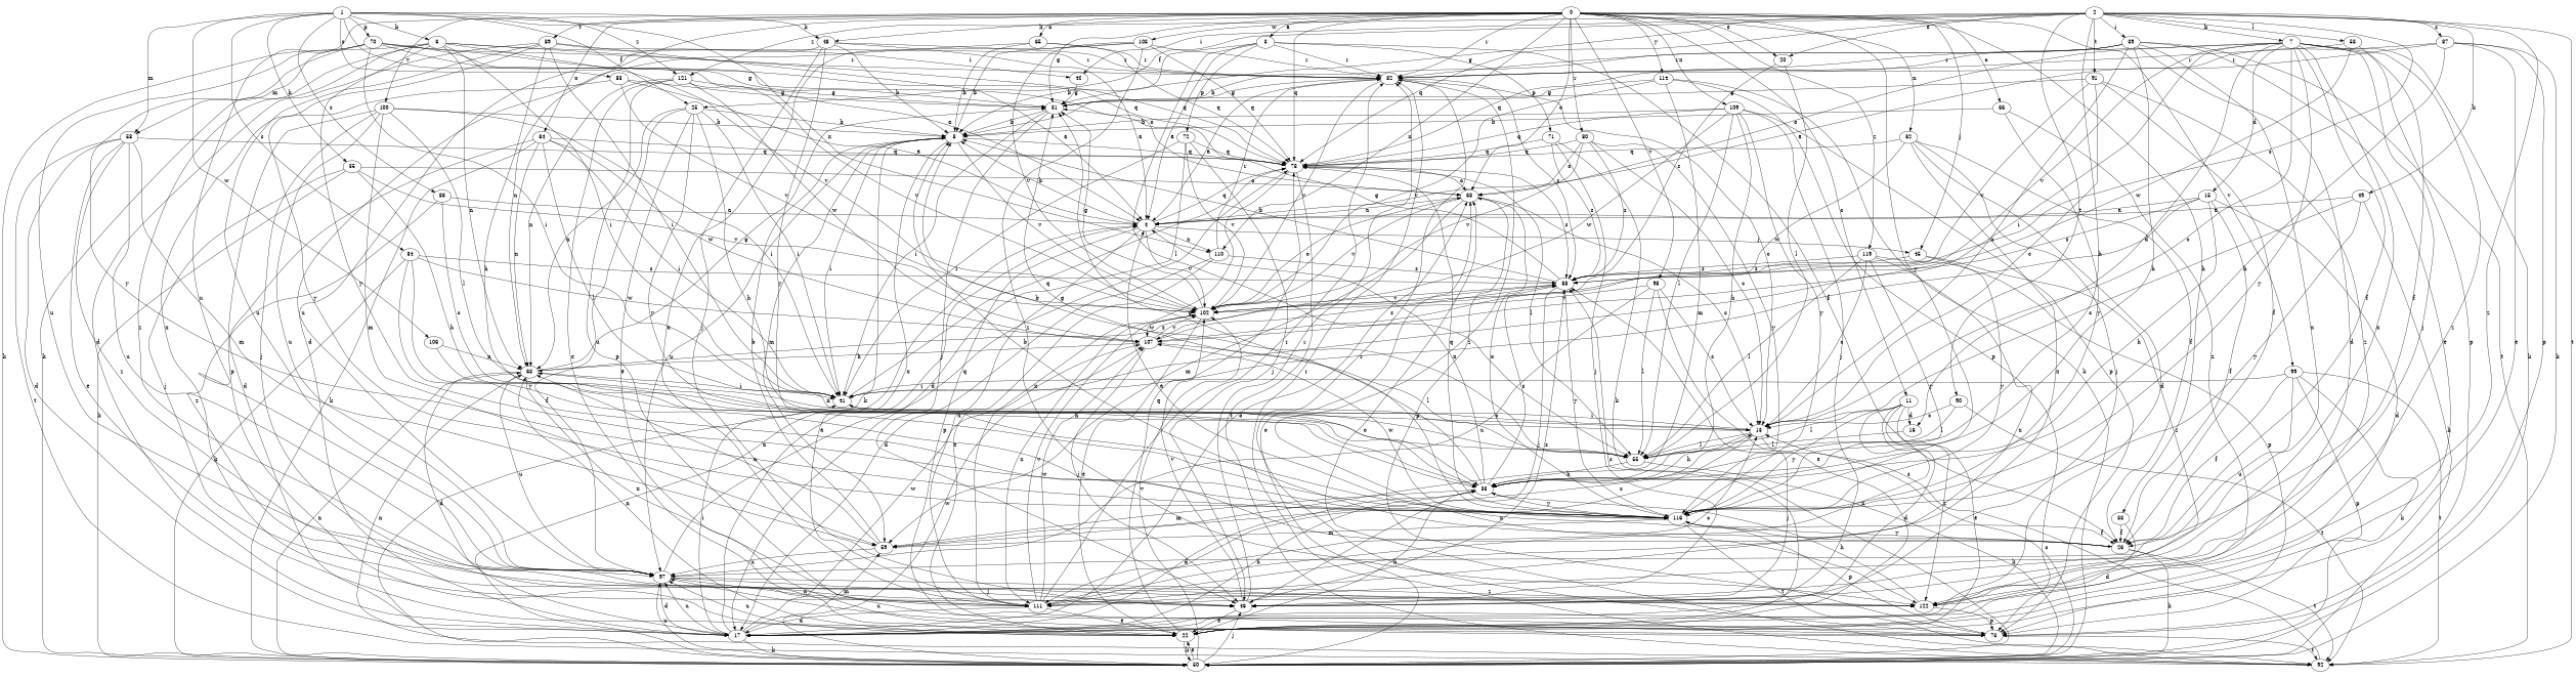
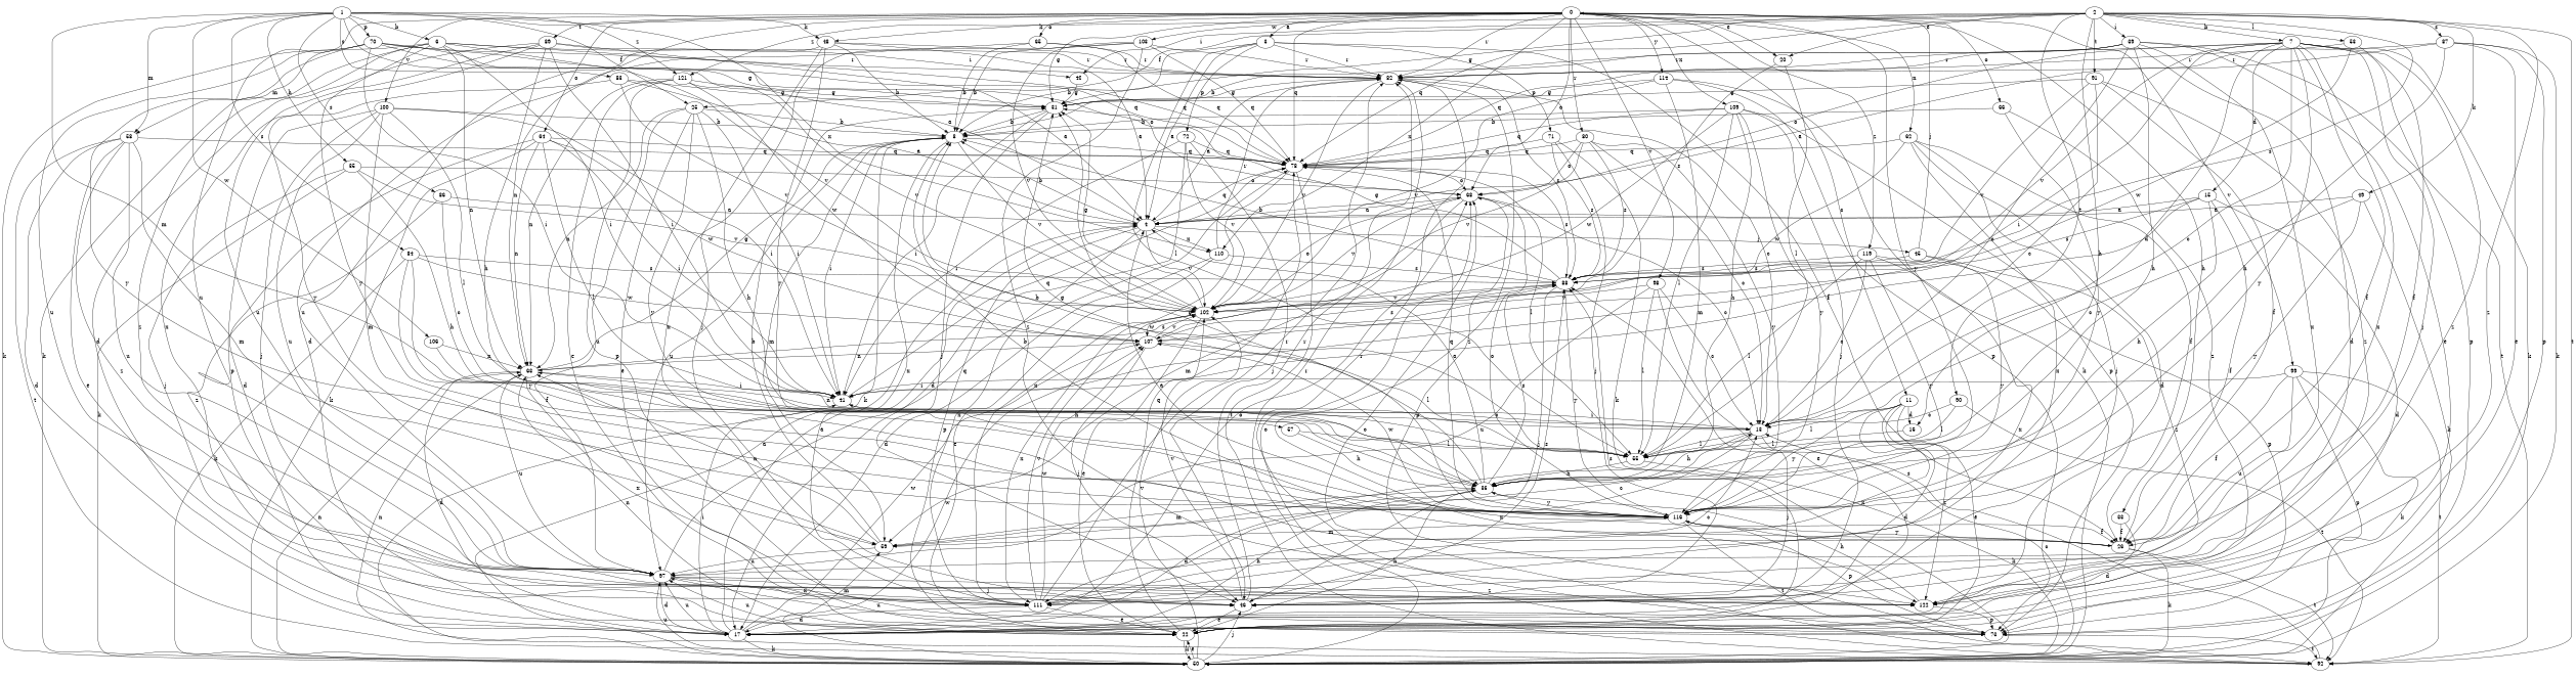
  strict digraph {
    0
    3
    11
    20
    31
    33
    45
    48
    62
    63
    64
    65
    66
    68
    78
    80
    82
    89
    97
    98
    99
    100
    103
    109
    110
    114
    116
    119
    4
    8
    26
    55
    71
    72
    122
    111
    16
    17
    22
    88
    41
    46
    107
    50
    73
    102
    13
    59
    92
    36
    1
    6
    25
    35
+   57
    58
    70
    83
    84
    86
    106
    121
    40
    2
    7
    39
    49
    53
    87
    90
    91
    15
    0 -> 3 [label=a]
    0 -> 11 [label=c]
    0 -> 20 [label=e]
    0 -> 31 [label=g]
    0 -> 33 [label=h]
-   0 -> 45 [label=j]
+   45 -> 0 [label=j]
    0 -> 48 [label=k]
    0 -> 62 [label=n]
    0 -> 63 [label=n]
    0 -> 64 [label=o]
    0 -> 65 [label=o]
    0 -> 66 [label=o]
    0 -> 68 [label=o]
    0 -> 78 [label=q]
    0 -> 80 [label=r]
    0 -> 82 [label=r]
    0 -> 89 [label=t]
    0 -> 97 [label=u]
    0 -> 98 [label=v]
    0 -> 99 [label=v]
    0 -> 100 [label=v]
    0 -> 103 [label=w]
    0 -> 109 [label=x]
    0 -> 110 [label=x]
    0 -> 114 [label=y]
    0 -> 116 [label=y]
    0 -> 119 [label=z]
    3 -> 82 [label=r]
    3 -> 4 [label=a]
    3 -> 8 [label=b]
    3 -> 26 [label=f]
    3 -> 55 [label=l]
    3 -> 71 [label=p]
    3 -> 72 [label=p]
    11 -> 116 [label=y]
    11 -> 55 [label=l]
    11 -> 122 [label=z]
    11 -> 111 [label=x]
    11 -> 16 [label=d]
    11 -> 17 [label=d]
    11 -> 22 [label=e]
    20 -> 55 [label=l]
    20 -> 88 [label=s]
    31 -> 8 [label=b]
    31 -> 41 [label=i]
    31 -> 46 [label=j]
    33 -> 26 [label=f]
    33 -> 17 [label=d]
    45 -> 116 [label=y]
    45 -> 122 [label=z]
    45 -> 88 [label=s]
    48 -> 82 [label=r]
    48 -> 116 [label=y]
    48 -> 4 [label=a]
    48 -> 8 [label=b]
    48 -> 17 [label=d]
    48 -> 46 [label=j]
    62 -> 78 [label=q]
    62 -> 26 [label=f]
    62 -> 111 [label=x]
    62 -> 17 [label=d]
    62 -> 46 [label=j]
    62 -> 107 [label=w]
    63 -> 31 [label=g]
    63 -> 97 [label=u]
    63 -> 111 [label=x]
    63 -> 17 [label=d]
    63 -> 88 [label=s]
    63 -> 41 [label=i]
    64 -> 63 [label=n]
    64 -> 78 [label=q]
    64 -> 55 [label=l]
    64 -> 17 [label=d]
    64 -> 41 [label=i]
    64 -> 107 [label=w]
    64 -> 50 [label=k]
    65 -> 78 [label=q]
    65 -> 82 [label=r]
    65 -> 97 [label=u]
    65 -> 8 [label=b]
    66 -> 116 [label=y]
    66 -> 8 [label=b]
    66 -> 122 [label=z]
    68 -> 4 [label=a]
    68 -> 73 [label=p]
    68 -> 102 [label=v]
    68 -> 13 [label=c]
    68 -> 59 [label=m]
    78 -> 68 [label=o]
    78 -> 55 [label=l]
    78 -> 111 [label=x]
    78 -> 88 [label=s]
    78 -> 92 [label=t]
    80 -> 68 [label=o]
    80 -> 78 [label=q]
    80 -> 116 [label=y]
    80 -> 88 [label=s]
    80 -> 102 [label=v]
    80 -> 13 [label=c]
    82 -> 31 [label=g]
    82 -> 4 [label=a]
    82 -> 122 [label=z]
    82 -> 88 [label=s]
    82 -> 102 [label=v]
    82 -> 13 [label=c]
    89 -> 82 [label=r]
    89 -> 97 [label=u]
    89 -> 4 [label=a]
    89 -> 111 [label=x]
    89 -> 17 [label=d]
    89 -> 41 [label=i]
    89 -> 36 [label=h]
    97 -> 78 [label=q]
    97 -> 122 [label=z]
    97 -> 111 [label=x]
    97 -> 17 [label=d]
    97 -> 46 [label=j]
    98 -> 97 [label=u]
    98 -> 55 [label=l]
    98 -> 22 [label=e]
    98 -> 102 [label=v]
    98 -> 13 [label=c]
    99 -> 97 [label=u]
    99 -> 26 [label=f]
    99 -> 41 [label=i]
    99 -> 50 [label=k]
    99 -> 73 [label=p]
    99 -> 92 [label=t]
    100 -> 97 [label=u]
    100 -> 8 [label=b]
    100 -> 55 [label=l]
    100 -> 41 [label=i]
    100 -> 46 [label=j]
    100 -> 73 [label=p]
    100 -> 59 [label=m]
    103 -> 78 [label=q]
    103 -> 82 [label=r]
    103 -> 8 [label=b]
    103 -> 122 [label=z]
    103 -> 111 [label=x]
    103 -> 102 [label=v]
    109 -> 78 [label=q]
    109 -> 116 [label=y]
    109 -> 8 [label=b]
    109 -> 55 [label=l]
    109 -> 46 [label=j]
    109 -> 107 [label=w]
    109 -> 73 [label=p]
    109 -> 36 [label=h]
    110 -> 82 [label=r]
    110 -> 17 [label=d]
    110 -> 22 [label=e]
    110 -> 88 [label=s]
    114 -> 31 [label=g]
    114 -> 50 [label=k]
    114 -> 73 [label=p]
    114 -> 102 [label=v]
    114 -> 59 [label=m]
    116 -> 31 [label=g]
    116 -> 68 [label=o]
    116 -> 78 [label=q]
    116 -> 26 [label=f]
    116 -> 107 [label=w]
    116 -> 73 [label=p]
    116 -> 59 [label=m]
    116 -> 92 [label=t]
    119 -> 116 [label=y]
    119 -> 55 [label=l]
    119 -> 111 [label=x]
    119 -> 88 [label=s]
    119 -> 73 [label=p]
    119 -> 13 [label=c]
    4 -> 45 [label=j]
    4 -> 78 [label=q]
    4 -> 110 [label=x]
    4 -> 8 [label=b]
    4 -> 111 [label=x]
    4 -> 73 [label=p]
    4 -> 102 [label=v]
    8 -> 78 [label=q]
    8 -> 97 [label=u]
    8 -> 111 [label=x]
    8 -> 41 [label=i]
    8 -> 50 [label=k]
    8 -> 102 [label=v]
    8 -> 59 [label=m]
    26 -> 116 [label=y]
    26 -> 4 [label=a]
    26 -> 8 [label=b]
    26 -> 50 [label=k]
    26 -> 92 [label=t]
    55 -> 8 [label=b]
    55 -> 50 [label=k]
    55 -> 36 [label=h]
    71 -> 78 [label=q]
    71 -> 88 [label=s]
    71 -> 46 [label=j]
    71 -> 50 [label=k]
    72 -> 78 [label=q]
    72 -> 17 [label=d]
    72 -> 41 [label=i]
    72 -> 46 [label=j]
    72 -> 102 [label=v]
    122 -> 73 [label=p]
    122 -> 36 [label=h]
    111 -> 82 [label=r]
    111 -> 17 [label=d]
    111 -> 22 [label=e]
    111 -> 107 [label=w]
    111 -> 102 [label=v]
    111 -> 13 [label=c]
    16 -> 55 [label=l]
    17 -> 68 [label=o]
    17 -> 97 [label=u]
    17 -> 4 [label=a]
    17 -> 41 [label=i]
    17 -> 107 [label=w]
    17 -> 50 [label=k]
    17 -> 59 [label=m]
    17 -> 36 [label=h]
    22 -> 63 [label=n]
    22 -> 78 [label=q]
    22 -> 97 [label=u]
    22 -> 88 [label=s]
    22 -> 50 [label=k]
    22 -> 36 [label=h]
    88 -> 31 [label=g]
    88 -> 116 [label=y]
    88 -> 8 [label=b]
    88 -> 46 [label=j]
    88 -> 102 [label=v]
    41 -> 78 [label=q]
    41 -> 13 [label=c]
    46 -> 82 [label=r]
    46 -> 22 [label=e]
    46 -> 88 [label=s]
    46 -> 102 [label=v]
-   107 -> 63 [label=h]
+   107 -> 63 [label=n]
    107 -> 55 [label=l]
    107 -> 88 [label=s]
    107 -> 46 [label=j]
    107 -> 102 [label=v]
    50 -> 63 [label=n]
    50 -> 68 [label=o]
    50 -> 97 [label=u]
    50 -> 4 [label=a]
    50 -> 22 [label=e]
    50 -> 46 [label=j]
    50 -> 107 [label=w]
    50 -> 102 [label=v]
    50 -> 13 [label=c]
    73 -> 82 [label=r]
    73 -> 97 [label=u]
    73 -> 92 [label=t]
    102 -> 31 [label=g]
    102 -> 68 [label=o]
    102 -> 111 [label=x]
    102 -> 22 [label=e]
    102 -> 107 [label=w]
    13 -> 63 [label=n]
    13 -> 55 [label=l]
    13 -> 111 [label=x]
    13 -> 41 [label=i]
    13 -> 46 [label=j]
    13 -> 36 [label=h]
    59 -> 63 [label=n]
    59 -> 97 [label=u]
    59 -> 8 [label=b]
    59 -> 13 [label=c]
    92 -> 63 [label=n]
    92 -> 68 [label=o]
    92 -> 82 [label=r]
    92 -> 88 [label=s]
    36 -> 31 [label=g]
    36 -> 116 [label=y]
    36 -> 4 [label=a]
    36 -> 17 [label=d]
    36 -> 88 [label=s]
    36 -> 59 [label=m]
    1 -> 48 [label=k]
    1 -> 110 [label=x]
    1 -> 4 [label=a]
    1 -> 6 [label=b]
    1 -> 25 [label=f]
    1 -> 35 [label=h]
+   1 -> 57 [label=m]
    1 -> 58 [label=m]
    1 -> 70 [label=p]
    1 -> 83 [label=s]
    1 -> 84 [label=s]
    1 -> 86 [label=s]
    1 -> 106 [label=w]
    1 -> 121 [label=z]
    6 -> 63 [label=n]
    6 -> 78 [label=q]
    6 -> 116 [label=y]
    6 -> 122 [label=z]
    6 -> 41 [label=i]
    6 -> 50 [label=k]
    6 -> 102 [label=v]
    6 -> 58 [label=m]
    6 -> 40 [label=i]
    25 -> 63 [label=n]
    25 -> 97 [label=u]
    25 -> 116 [label=y]
    25 -> 8 [label=b]
    25 -> 22 [label=e]
    25 -> 41 [label=i]
    25 -> 36 [label=h]
    35 -> 68 [label=o]
    35 -> 46 [label=j]
    35 -> 50 [label=k]
    35 -> 102 [label=v]
    35 -> 36 [label=h]
+   57 -> 55 [label=l]
+   57 -> 36 [label=h]
    58 -> 78 [label=q]
    58 -> 97 [label=u]
    58 -> 122 [label=z]
    58 -> 17 [label=d]
    58 -> 22 [label=e]
    58 -> 59 [label=m]
    58 -> 92 [label=t]
    70 -> 31 [label=g]
    70 -> 68 [label=o]
    70 -> 78 [label=q]
    70 -> 82 [label=r]
    70 -> 97 [label=u]
    70 -> 116 [label=y]
    70 -> 41 [label=i]
    70 -> 50 [label=k]
    83 -> 31 [label=g]
    83 -> 116 [label=y]
    83 -> 4 [label=a]
    83 -> 102 [label=v]
    84 -> 116 [label=y]
    84 -> 26 [label=f]
    84 -> 88 [label=s]
    84 -> 107 [label=w]
    84 -> 50 [label=k]
    86 -> 4 [label=a]
    86 -> 122 [label=z]
    86 -> 13 [label=c]
    106 -> 63 [label=n]
    106 -> 36 [label=h]
    121 -> 31 [label=g]
    121 -> 63 [label=n]
    121 -> 22 [label=e]
    121 -> 107 [label=w]
    121 -> 73 [label=p]
    121 -> 102 [label=v]
    40 -> 31 [label=g]
    2 -> 20 [label=e]
    2 -> 31 [label=g]
    2 -> 78 [label=q]
    2 -> 122 [label=z]
    2 -> 88 [label=s]
    2 -> 92 [label=t]
    2 -> 36 [label=h]
    2 -> 25 [label=f]
    2 -> 121 [label=z]
    2 -> 40 [label=i]
    2 -> 7 [label=b]
    2 -> 39 [label=i]
    2 -> 49 [label=k]
    2 -> 53 [label=l]
    2 -> 87 [label=s]
    2 -> 90 [label=t]
    2 -> 91 [label=t]
    7 -> 68 [label=o]
    7 -> 82 [label=r]
    7 -> 116 [label=y]
    7 -> 26 [label=f]
    7 -> 122 [label=z]
    7 -> 111 [label=x]
    7 -> 16 [label=d]
    7 -> 41 [label=i]
    7 -> 46 [label=j]
    7 -> 50 [label=k]
    7 -> 73 [label=p]
    7 -> 102 [label=v]
    7 -> 13 [label=c]
    7 -> 15 [label=d]
    39 -> 78 [label=q]
    39 -> 82 [label=r]
    39 -> 8 [label=b]
    39 -> 111 [label=x]
    39 -> 17 [label=d]
    39 -> 22 [label=e]
    39 -> 13 [label=c]
    39 -> 92 [label=t]
    39 -> 36 [label=h]
    49 -> 116 [label=y]
    49 -> 4 [label=a]
    49 -> 50 [label=k]
    49 -> 13 [label=c]
    53 -> 82 [label=r]
    53 -> 26 [label=f]
    53 -> 107 [label=w]
    87 -> 82 [label=r]
    87 -> 4 [label=a]
    87 -> 22 [label=e]
    87 -> 50 [label=k]
    87 -> 73 [label=p]
    87 -> 36 [label=h]
    90 -> 55 [label=l]
    90 -> 13 [label=c]
    90 -> 92 [label=t]
    91 -> 31 [label=g]
    91 -> 26 [label=f]
    91 -> 122 [label=z]
    91 -> 102 [label=v]
    91 -> 13 [label=c]
    15 -> 4 [label=a]
    15 -> 26 [label=f]
    15 -> 17 [label=d]
    15 -> 88 [label=s]
    15 -> 41 [label=i]
    15 -> 36 [label=h]
  }
